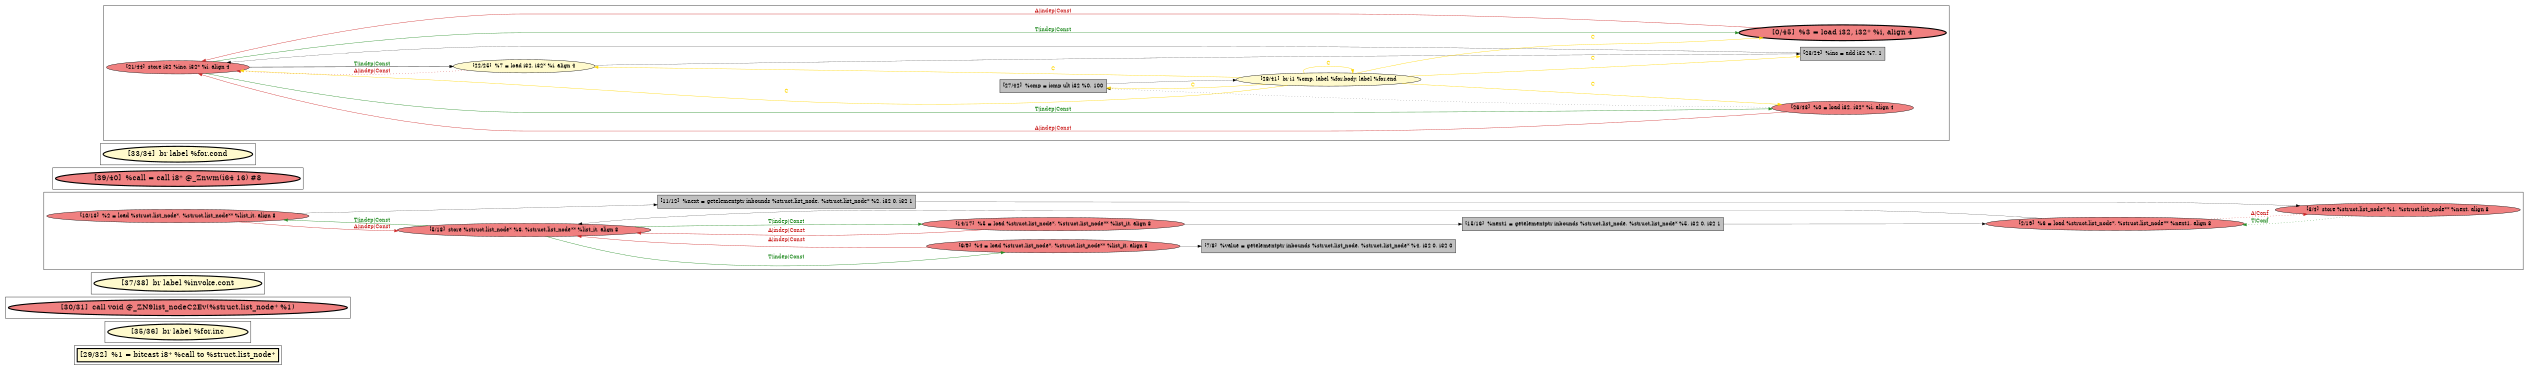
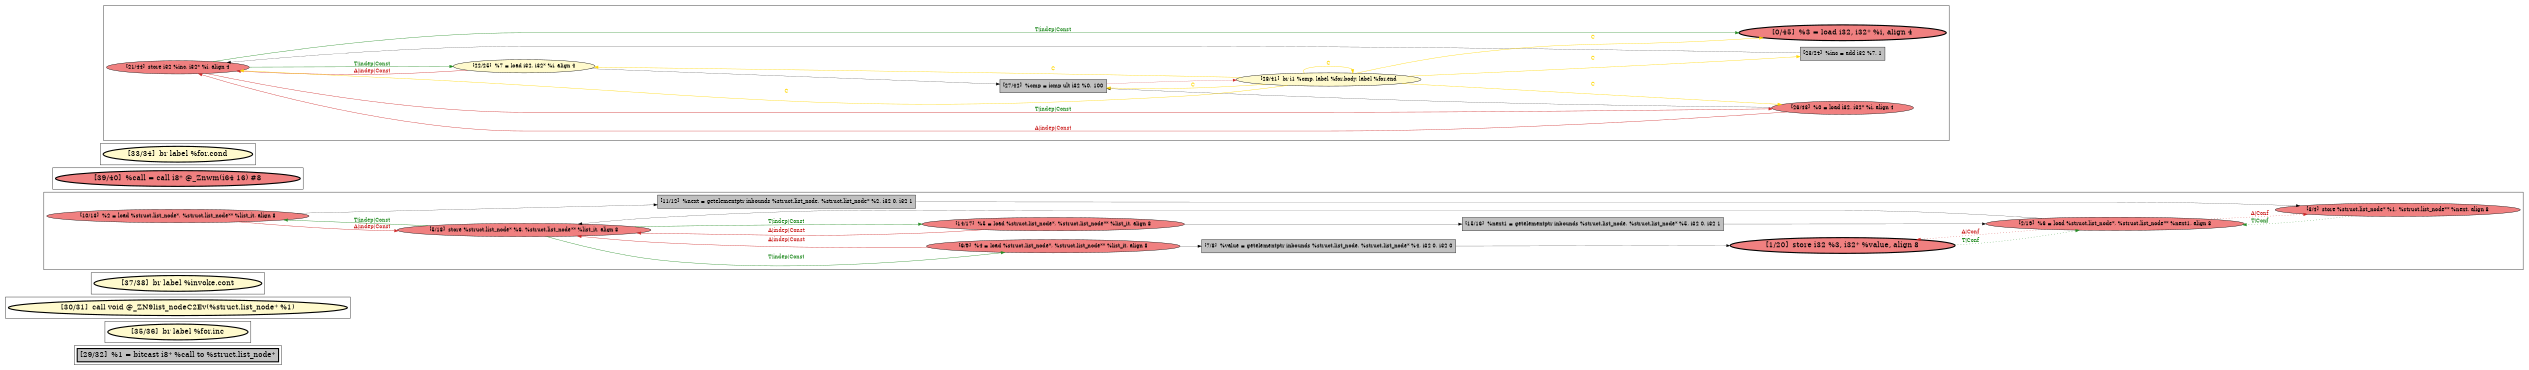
  digraph {
    rankdir=LR
    node [fillcolor=lightcoral shape=ellipse style=filled]
    edge [color=black fontcolor=black penwidth=1.0 style=solid]
-   n1 [fillcolor=lemonchiffon fontsize=20 label="[29/32]  %1 = bitcast i8* %call to %struct.list_node*" penwidth=3.0 shape=rectangle]
+   n1 [fillcolor=grey fontsize=20 label="[29/32]  %1 = bitcast i8* %call to %struct.list_node*" penwidth=3.0 shape=rectangle]
    n2 [fillcolor=lemonchiffon fontsize=20 label="[35/36]  br label %for.inc" penwidth=3.0]
-   n3 [fontsize=20 label="[30/31]  call void @_ZN9list_nodeC2Ev(%struct.list_node* %1)" penwidth=3.0]
+   n3 [fillcolor=lemonchiffon fontsize=20 label="[30/31]  call void @_ZN9list_nodeC2Ev(%struct.list_node* %1)" penwidth=3.0]
    n4 [fillcolor=lemonchiffon fontsize=20 label="[37/38]  br label %invoke.cont" penwidth=3.0]
    n5 [label="[10/13]  %2 = load %struct.list_node*, %struct.list_node** %list_it, align 8"]
    n6 [label="[5/18]  store %struct.list_node* %6, %struct.list_node** %list_it, align 8"]
    n7 [fillcolor=grey label="[11/12]  %next = getelementptr inbounds %struct.list_node, %struct.list_node* %2, i32 0, i32 1" shape=rectangle]
    n8 [label="[14/17]  %5 = load %struct.list_node*, %struct.list_node** %list_it, align 8"]
    n9 [label="[6/9]  %4 = load %struct.list_node*, %struct.list_node** %list_it, align 8"]
    n10 [fillcolor=grey label="[15/16]  %next1 = getelementptr inbounds %struct.list_node, %struct.list_node* %5, i32 0, i32 1" shape=rectangle]
    n11 [fillcolor=grey label="[7/8]  %value = getelementptr inbounds %struct.list_node, %struct.list_node* %4, i32 0, i32 0" shape=rectangle]
    n12 [label="[2/19]  %6 = load %struct.list_node*, %struct.list_node** %next1, align 8"]
    n13 [label="[3/4]  store %struct.list_node* %1, %struct.list_node** %next, align 8"]
+   n14 [fontsize=20 label="[1/20]  store i32 %3, i32* %value, align 8" penwidth=3.0]
    n15 [fontsize=20 label="[39/40]  %call = call i8* @_Znwm(i64 16) #8" penwidth=3.0]
    n16 [fillcolor=lemonchiffon fontsize=20 label="[33/34]  br label %for.cond" penwidth=3.0]
    n17 [label="[21/44]  store i32 %inc, i32* %i, align 4"]
    n18 [fillcolor=lemonchiffon label="[22/25]  %7 = load i32, i32* %i, align 4"]
    n19 [label="[26/43]  %0 = load i32, i32* %i, align 4"]
    n20 [fontsize=20 label="[0/45]  %3 = load i32, i32* %i, align 4" penwidth=3.0]
    n21 [fillcolor=grey label="[23/24]  %inc = add i32 %7, 1" shape=rectangle]
    n22 [fillcolor=grey label="[27/42]  %cmp = icmp ult i32 %0, 100" shape=rectangle]
    n23 [fillcolor=lemonchiffon label="[28/41]  br i1 %cmp, label %for.body, label %for.end"]
    subgraph cluster_1 {
      n1
    }
    subgraph cluster_2 {
      n2
    }
    subgraph cluster_3 {
      n3
    }
    subgraph cluster_4 {
      n4
    }
    subgraph cluster_5 {
      n5
      n6
      n7
      n8
      n9
      n10
      n11
      n12
      n13
+     n14
    }
    subgraph cluster_6 {
      n15
    }
    subgraph cluster_7 {
      n16
    }
    subgraph cluster_8 {
      n17
      n18
      n19
      n20
      n21
      n22
      n23
    }
    n5 -> n6 [color=firebrick3 fontcolor=firebrick3 label="A|indep|Const"]
    n5 -> n7 [penwidth=0.5]
    n6 -> n5 [color=forestgreen fontcolor=forestgreen label="T|indep|Const"]
    n6 -> n8 [color=forestgreen fontcolor=forestgreen label="T|indep|Const"]
    n6 -> n9 [color=forestgreen fontcolor=forestgreen label="T|indep|Const"]
    n7 -> n13 [penwidth=0.5]
    n8 -> n6 [color=firebrick3 fontcolor=firebrick3 label="A|indep|Const"]
    n8 -> n10 [penwidth=0.5]
    n9 -> n6 [color=firebrick3 fontcolor=firebrick3 label="A|indep|Const"]
    n9 -> n11 [penwidth=0.5]
    n10 -> n12 [penwidth=0.5]
+   n11 -> n14 [penwidth=0.5]
    n12 -> n6 [penwidth=0.5]
    n12 -> n13 [color=firebrick3 fontcolor=firebrick3 label="A|Conf" style=dotted]
+   n12 -> n14 [color=firebrick3 fontcolor=firebrick3 label="A|Conf" style=dotted]
    n13 -> n12 [color=forestgreen fontcolor=forestgreen label="T|Conf" style=dotted]
-   n17 -> n18 [fontcolor=forestgreen label="T|indep|Const"]
-   n17 -> n19 [color=forestgreen fontcolor=forestgreen label="T|indep|Const"]
+   n14 -> n12 [color=forestgreen fontcolor=forestgreen label="T|Conf" style=dotted]
+   n17 -> n18 [color=forestgreen fontcolor=forestgreen label="T|indep|Const"]
+   n17 -> n19 [color=firebrick3 fontcolor=forestgreen label="T|indep|Const"]
    n17 -> n20 [color=forestgreen fontcolor=forestgreen label="T|indep|Const"]
-   n18 -> n17 [color=firebrick3 fontcolor=firebrick3 label="A|indep|Const" style=dotted]
-   n18 -> n21 [penwidth=0.5]
+   n18 -> n17 [color=firebrick3 fontcolor=firebrick3 label="A|indep|Const"]
+   n18 -> n22 [penwidth=0.5]
    n19 -> n17 [color=firebrick3 fontcolor=firebrick3 label="A|indep|Const"]
-   n19 -> n22 [penwidth=0.5 style=dotted]
-   n20 -> n17 [color=firebrick3 fontcolor=firebrick3 label="A|indep|Const"]
+   n19 -> n22 [penwidth=0.5]
    n21 -> n17 [penwidth=0.5]
-   n22 -> n23 [penwidth=0.5]
+   n22 -> n23 [color=firebrick3 penwidth=0.5]
    n23 -> n17 [color=gold fontcolor=gold label=C]
    n23 -> n18 [color=gold fontcolor=gold label=C]
    n23 -> n19 [color=gold fontcolor=gold label=C]
    n23 -> n20 [color=gold fontcolor=gold label=C]
    n23 -> n21 [color=gold fontcolor=gold label=C]
    n23 -> n22 [color=gold fontcolor=gold label=C]
    n23 -> n23 [color=gold fontcolor=gold label=C]
  }
